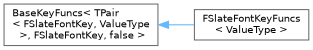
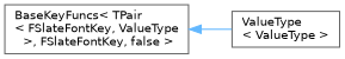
  digraph {
    rankdir=LR
    node [color=grey40 fillcolor=white fontname=Helvetica fontsize=10 shape=box style=filled]
    n1 [height=0.2 label="BaseKeyFuncs\< TPair\l\< FSlateFontKey, ValueType\l \>, FSlateFontKey, false \>" width=0.4]
-   n2 [height=0.2 label="FSlateFontKeyFuncs\l\< ValueType \>" width=0.4]
+   n2 [height=0.2 label="ValueType\l\< ValueType \>" width=0.4]
    n1 -> n2 [color=steelblue1 dir=back fontname=Helvetica fontsize=10 labelfontname=Helvetica labelfontsize=10 style=solid]
  }
